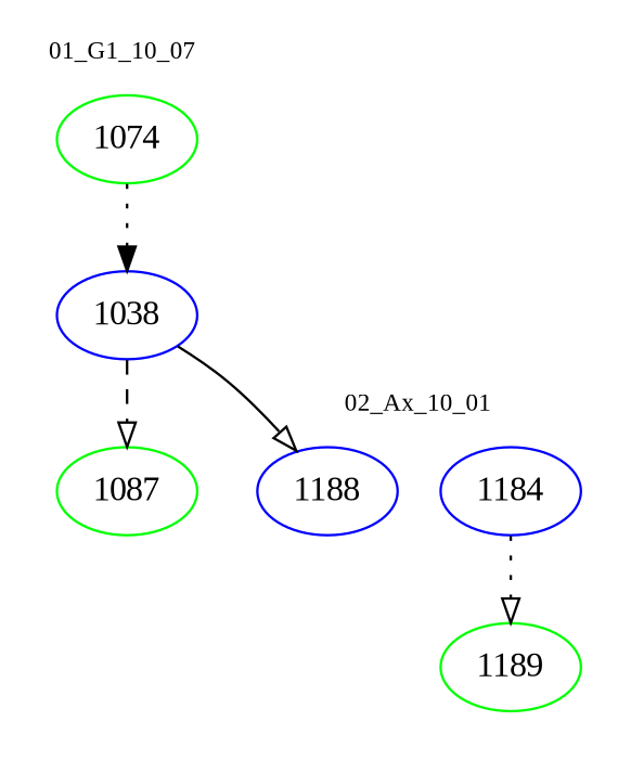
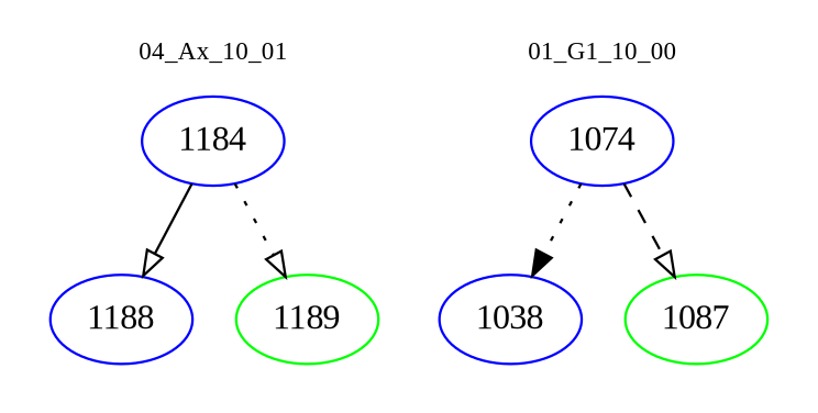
  digraph {
    fontname="Liberation Serif"
    node [color=blue fontname="Liberation Serif"]
    edge [arrowhead=onormal color=black fontname="Liberation Serif" style=dotted]
    n1 [label=1184]
    n2 [label=1188]
    n3 [color=green label=1189]
-   n4 [color=green label=1074]
+   n4 [label=1074]
    n5 [label=1038]
    n6 [color=green label=1087]
    subgraph cluster_1 {
      color=white
      fontsize=10
-     label="02_Ax_10_01"
+     label="04_Ax_10_01"
      n1
      n2
      n3
    }
    subgraph cluster_2 {
      color=white
      fontsize=10
-     label="01_G1_10_07"
+     label="01_G1_10_00"
      n4
      n5
      n6
    }
-   n5 -> n2 [style=solid]
+   n1 -> n2 [style=solid]
    n1 -> n3
    n4 -> n5 [arrowhead=normal]
-   n5 -> n6 [style=dashed]
+   n4 -> n6 [style=dashed]
  }
